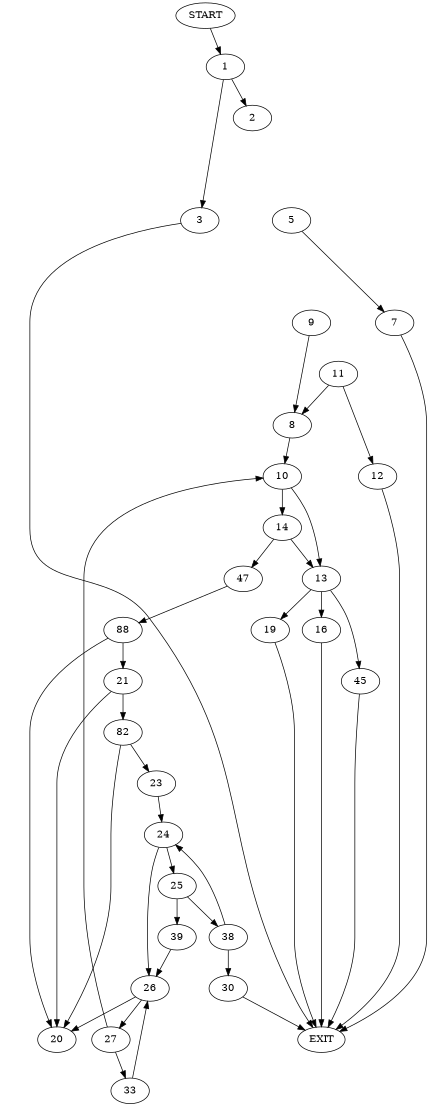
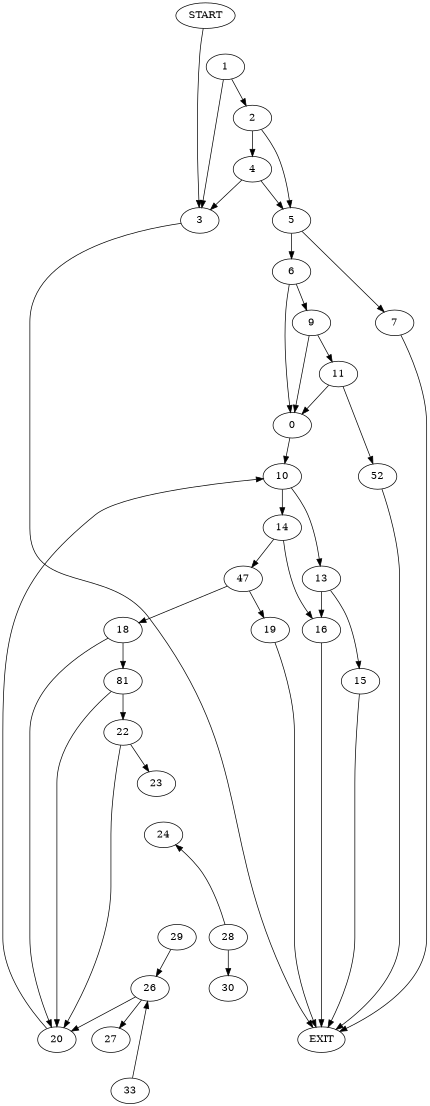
  digraph {
    n1 [label=START]
    1
    2
    3
    n5 [label=EXIT]
+   4
    5
+   6
    7
-   8
+   8 [label=0]
    9
    10
    11
    13
    14
-   12
-   15 [label=45]
+   12 [label=52]
+   15
    16
    n19 [label=47]
-   18 [label=88]
+   18
    19
    20
-   21
-   22 [label=82]
+   21 [label=81]
+   22
    23
    24
-   25
    26
-   28 [label=38]
-   29 [label=39]
+   28
+   29
    27
    30
    n33 [label=33]
-   n1 -> 1
+   n1 -> 3
    1 -> 2
    1 -> 3
+   2 -> 4
+   2 -> 5
    3 -> n5
+   4 -> 3
+   4 -> 5
+   5 -> 6
    5 -> 7
+   6 -> 8
+   6 -> 9
    7 -> n5
    8 -> 10
    9 -> 8
+   9 -> 11
    10 -> 13
    10 -> 14
    11 -> 8
    11 -> 12
    13 -> 15
    13 -> 16
-   14 -> 13
+   14 -> 16
    14 -> n19
    12 -> n5
    15 -> n5
    16 -> n5
    n19 -> 18
-   13 -> 19
+   n19 -> 19
    18 -> 20
    18 -> 21
    19 -> n5
-   27 -> 10
+   20 -> 10
    21 -> 20
    21 -> 22
    22 -> 20
    22 -> 23
-   23 -> 24
-   24 -> 25
-   24 -> 26
-   25 -> 28
-   25 -> 29
    26 -> 20
    26 -> 27
    28 -> 24
    28 -> 30
    29 -> 26
-   27 -> n33
-   30 -> n5
    n33 -> 26
  }
